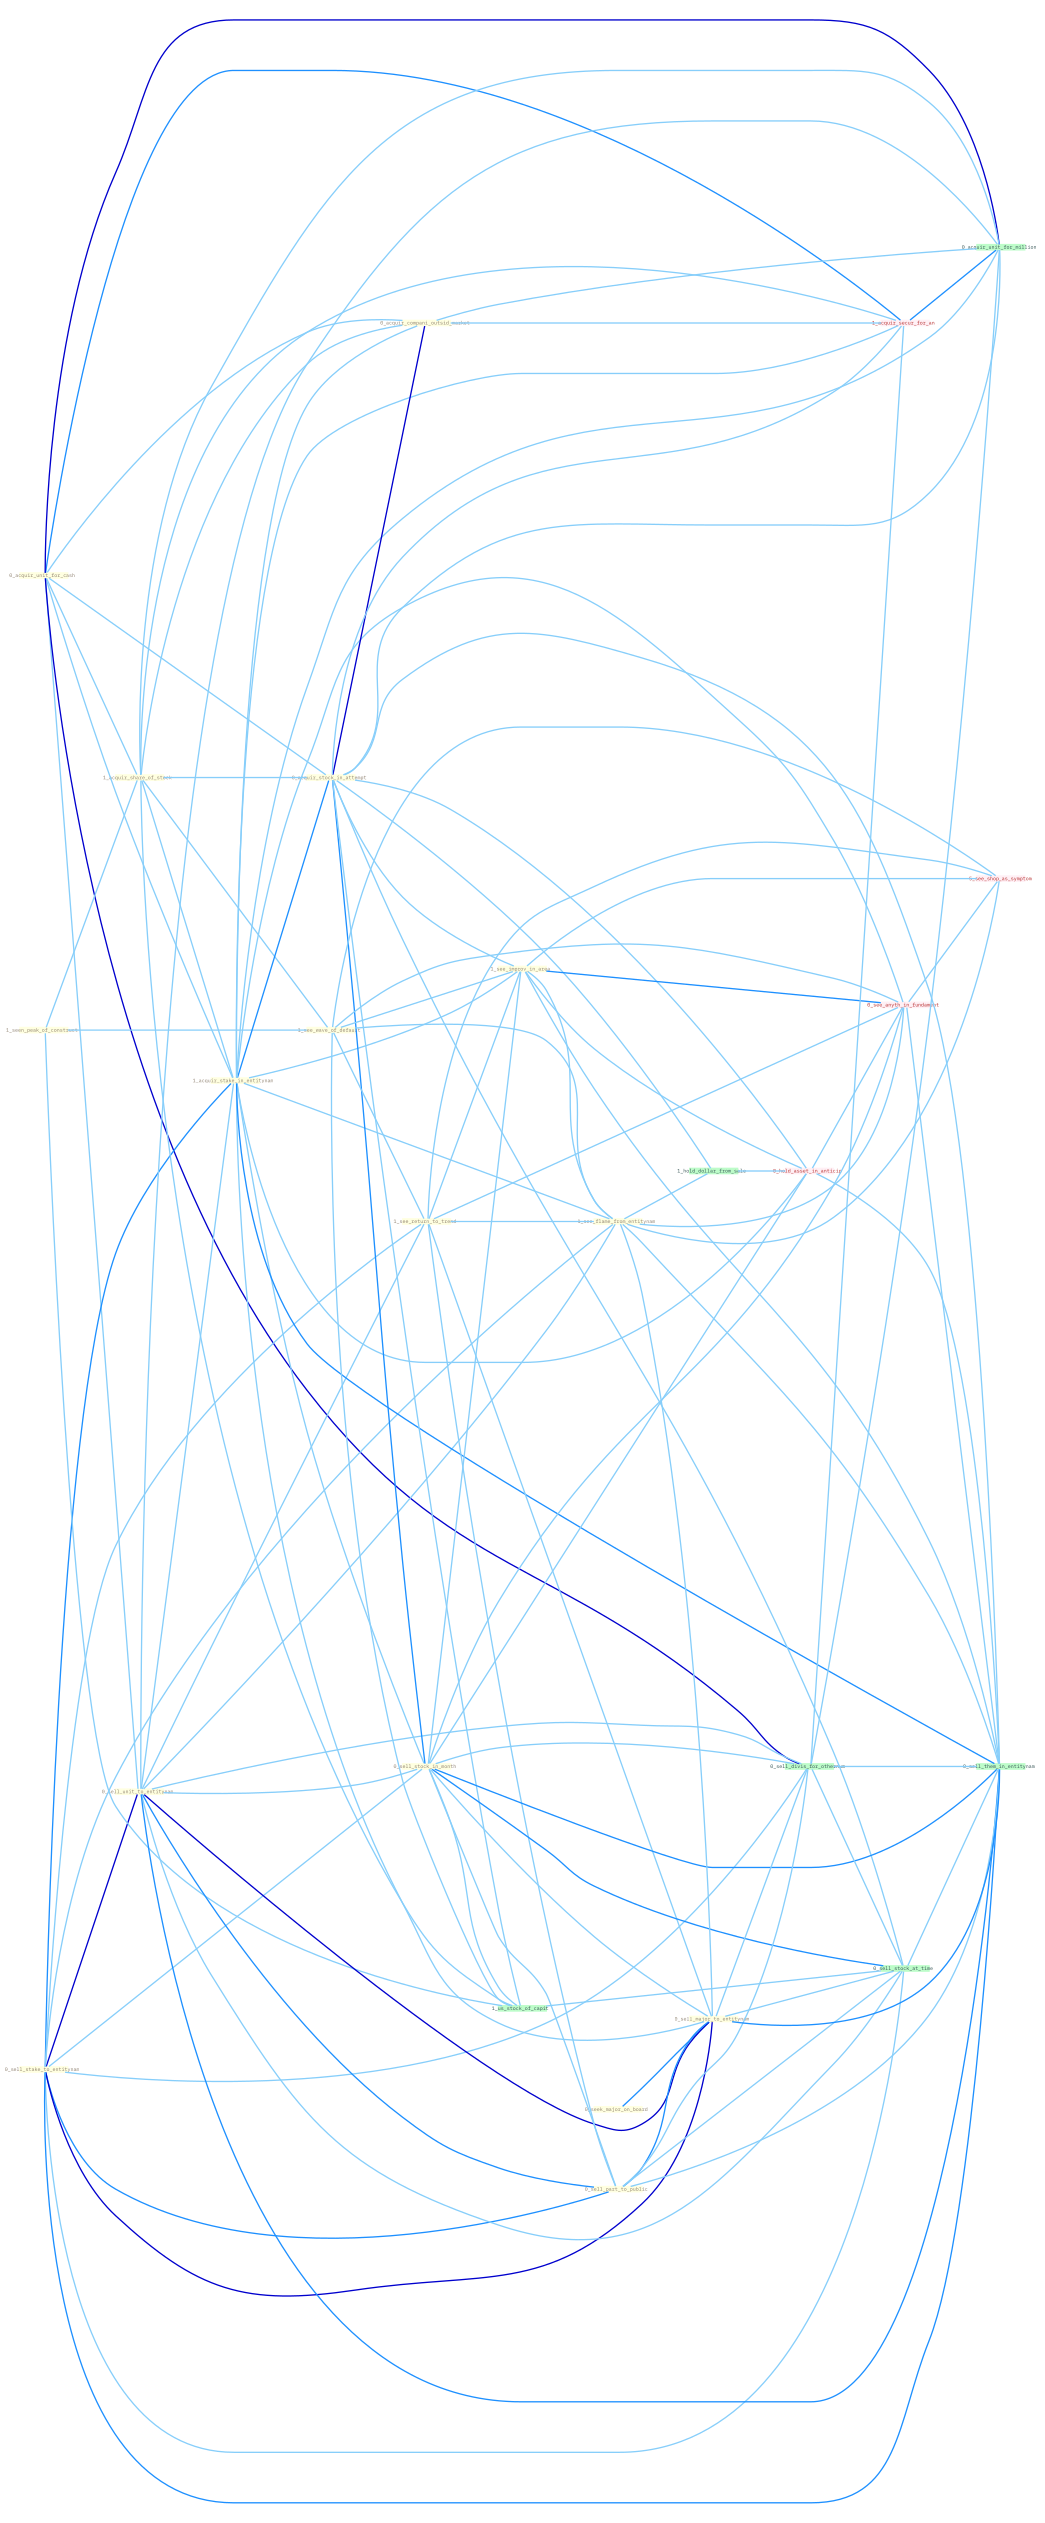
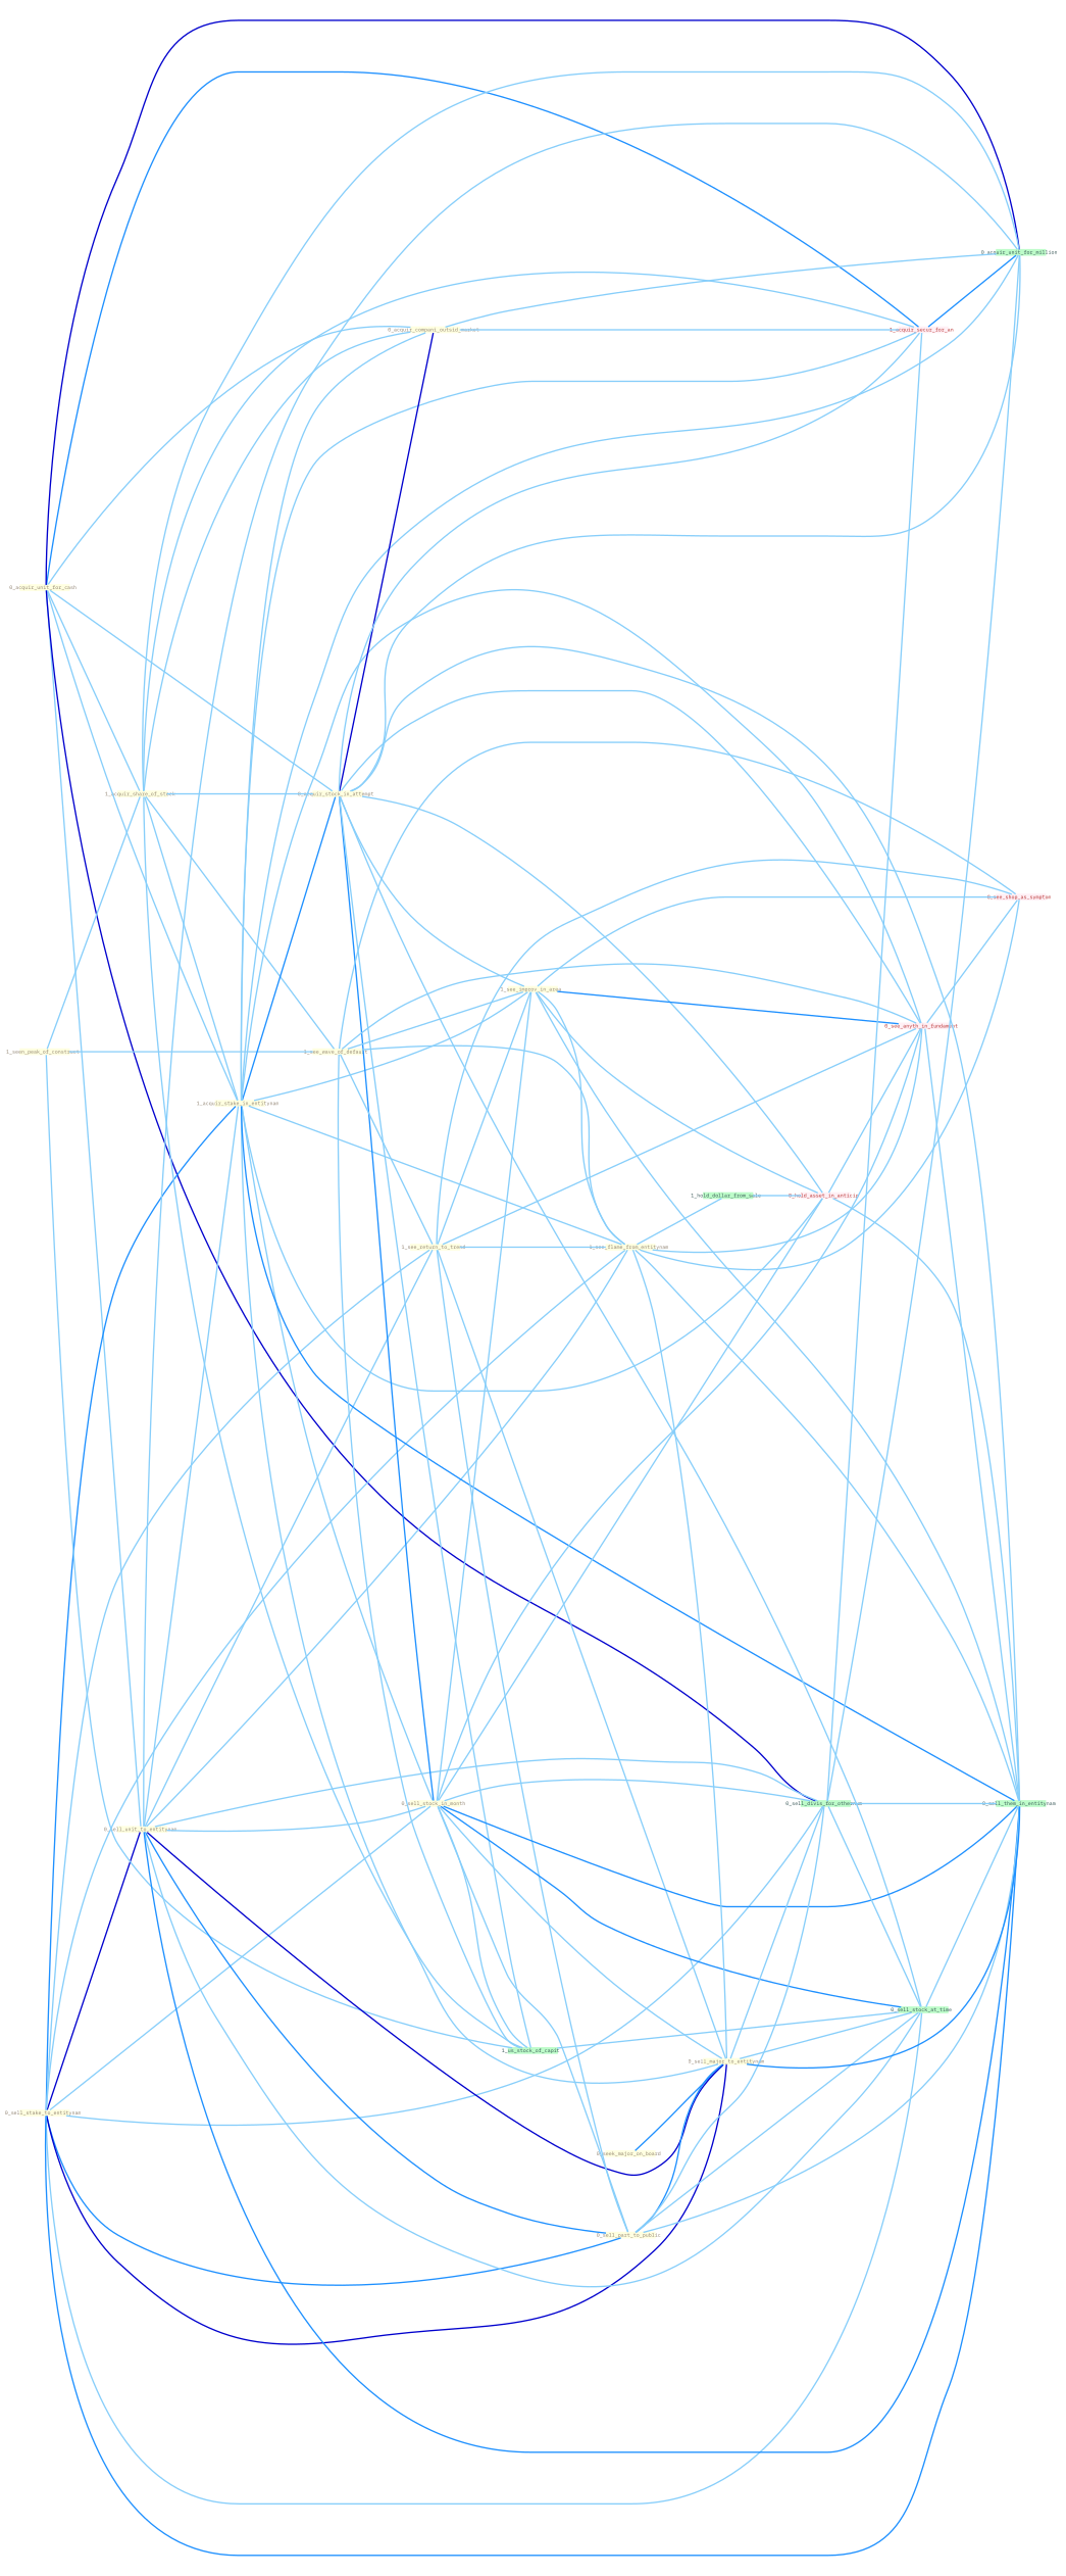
  graph {
    fontname="IBM Plex Mono"
    rankdir=LR
    node [color="#ffffe0" fixedsize=true fontcolor="#8b7d6b" fontname="IBM Plex Mono" fontsize=4 shape=polygon style=filled]
    edge [color="#87cefa" fontname="IBM Plex Mono" w=1]
    "0_acquir_unit_for_cash " [height=.06 width=.5]
    "0_seek_major_on_board " [height=.06 width=.5]
    "0_sell_stake_to_entitynam " [height=.06 width=.5]
    "1_seen_peak_of_construct " [height=.06 width=.5]
    "1_acquir_share_of_stock " [height=.06 width=.5]
    "0_sell_unit_to_entitynam " [height=.06 width=.5]
    "1_acquir_stake_in_entitynam " [height=.06 width=.5]
    "0_acquir_stock_in_attempt " [height=.06 width=.5]
    "1_see_wave_of_default " [height=.06 width=.5]
    "1_see_return_to_trend " [height=.06 width=.5]
    "0_sell_stock_in_month " [height=.06 width=.5]
    "1_see_improv_in_area " [height=.06 width=.5]
    "1_see_flame_from_entitynam " [height=.06 width=.5]
    "0_sell_part_to_public " [height=.06 width=.5]
    "0_sell_major_to_entitynam " [height=.06 width=.5]
    "0_acquir_compani_outsid_market " [height=.06 width=.5]
    "1_acquir_secur_for_an " [color="#fff0f5" fontcolor="#b22222" height=.06 width=.5]
    "0_hold_asset_in_anticip " [color="#fff0f5" fontcolor="#b22222" height=.06 width=.5]
    "0_see_anyth_in_fundament " [color="#fff0f5" fontcolor="#b22222" height=.06 width=.5]
-   "0_see_shop_as_symptom " [color="#fff0f5" fontcolor="#b22222" height=.06 width=.5 label="5_see_shop_as_symptom"]
+   "0_see_shop_as_symptom " [color="#fff0f5" fontcolor="#b22222" height=.06 width=.5]
    "0_sell_divis_for_othernum " [color="#BDFCC9" fontcolor="#2f4f4f" height=.06 width=.5]
    "0_acquir_unit_for_million " [color="#BDFCC9" fontcolor="#2f4f4f" height=.06 width=.5]
    "0_sell_stock_at_time " [color="#BDFCC9" fontcolor="#2f4f4f" height=.06 width=.5]
    "0_sell_them_in_entitynam " [color="#BDFCC9" fontcolor="#2f4f4f" height=.06 width=.5]
    "1_us_stock_of_capit " [color="#BDFCC9" fontcolor="#2f4f4f" height=.06 width=.5]
    "1_hold_dollar_from_sale " [color="#BDFCC9" fontcolor="#2f4f4f" height=.06 width=.5]
    subgraph sub_1 {
      "0_acquir_unit_for_cash "
      "0_seek_major_on_board "
      "0_sell_stake_to_entitynam "
      "1_seen_peak_of_construct "
      "1_acquir_share_of_stock "
      "0_sell_unit_to_entitynam "
      "1_acquir_stake_in_entitynam "
      "0_acquir_stock_in_attempt "
      "1_see_wave_of_default "
      "1_see_return_to_trend "
      "0_sell_stock_in_month "
      "1_see_improv_in_area "
      "1_see_flame_from_entitynam "
      "0_sell_part_to_public "
      "0_sell_major_to_entitynam "
      "0_acquir_compani_outsid_market "
    }
    subgraph sub_2 {
      "1_acquir_secur_for_an "
      "0_hold_asset_in_anticip "
      "0_see_anyth_in_fundament "
      "0_see_shop_as_symptom "
    }
    "0_acquir_unit_for_cash " -- "1_acquir_share_of_stock "
    "0_acquir_unit_for_cash " -- "0_sell_unit_to_entitynam "
    "0_acquir_unit_for_cash " -- "1_acquir_stake_in_entitynam "
    "0_acquir_unit_for_cash " -- "0_acquir_stock_in_attempt "
    "0_acquir_unit_for_cash " -- "0_acquir_compani_outsid_market "
    "0_acquir_unit_for_cash " -- "1_acquir_secur_for_an " [color="#1e90ff" w=2]
    "0_acquir_unit_for_cash " -- "0_sell_divis_for_othernum " [color="#0000cd"]
    "0_acquir_unit_for_cash " -- "0_acquir_unit_for_million " [color="#0000cd" w=3]
    "0_seek_major_on_board " -- "0_sell_major_to_entitynam " [color="#1e90ff"]
    "0_sell_stake_to_entitynam " -- "0_sell_unit_to_entitynam " [color="#0000cd" w=3]
    "0_sell_stake_to_entitynam " -- "1_acquir_stake_in_entitynam " [color="#1e90ff" w=2]
    "0_sell_stake_to_entitynam " -- "1_see_return_to_trend "
    "0_sell_stake_to_entitynam " -- "0_sell_stock_in_month "
    "0_sell_stake_to_entitynam " -- "1_see_flame_from_entitynam "
    "0_sell_stake_to_entitynam " -- "0_sell_part_to_public " [color="#1e90ff" w=2]
    "0_sell_stake_to_entitynam " -- "0_sell_major_to_entitynam " [color="#0000cd" w=3]
    "0_sell_stake_to_entitynam " -- "0_sell_divis_for_othernum "
    "0_sell_stake_to_entitynam " -- "0_sell_stock_at_time "
    "0_sell_stake_to_entitynam " -- "0_sell_them_in_entitynam " [color="#1e90ff" w=2]
    "1_seen_peak_of_construct " -- "1_acquir_share_of_stock "
    "1_seen_peak_of_construct " -- "1_see_wave_of_default "
    "1_seen_peak_of_construct " -- "1_us_stock_of_capit "
    "1_acquir_share_of_stock " -- "1_acquir_stake_in_entitynam "
    "1_acquir_share_of_stock " -- "0_acquir_stock_in_attempt "
    "1_acquir_share_of_stock " -- "1_see_wave_of_default "
    "1_acquir_share_of_stock " -- "0_acquir_compani_outsid_market "
    "1_acquir_share_of_stock " -- "1_acquir_secur_for_an "
    "1_acquir_share_of_stock " -- "0_acquir_unit_for_million "
    "1_acquir_share_of_stock " -- "1_us_stock_of_capit "
    "0_sell_unit_to_entitynam " -- "1_acquir_stake_in_entitynam "
    "0_sell_unit_to_entitynam " -- "1_see_return_to_trend "
    "0_sell_unit_to_entitynam " -- "0_sell_stock_in_month "
    "0_sell_unit_to_entitynam " -- "1_see_flame_from_entitynam "
    "0_sell_unit_to_entitynam " -- "0_sell_part_to_public " [color="#1e90ff" w=2]
    "0_sell_unit_to_entitynam " -- "0_sell_major_to_entitynam " [color="#0000cd" w=3]
    "0_sell_unit_to_entitynam " -- "0_sell_divis_for_othernum "
    "0_sell_unit_to_entitynam " -- "0_acquir_unit_for_million "
    "0_sell_unit_to_entitynam " -- "0_sell_stock_at_time "
    "0_sell_unit_to_entitynam " -- "0_sell_them_in_entitynam " [color="#1e90ff" w=2]
    "1_acquir_stake_in_entitynam " -- "0_acquir_stock_in_attempt " [color="#1e90ff" w=2]
    "1_acquir_stake_in_entitynam " -- "0_sell_stock_in_month "
    "1_acquir_stake_in_entitynam " -- "1_see_improv_in_area "
    "1_acquir_stake_in_entitynam " -- "1_see_flame_from_entitynam "
    "1_acquir_stake_in_entitynam " -- "0_sell_major_to_entitynam "
    "1_acquir_stake_in_entitynam " -- "0_acquir_compani_outsid_market "
    "1_acquir_stake_in_entitynam " -- "1_acquir_secur_for_an "
    "1_acquir_stake_in_entitynam " -- "0_hold_asset_in_anticip "
    "1_acquir_stake_in_entitynam " -- "0_see_anyth_in_fundament "
    "1_acquir_stake_in_entitynam " -- "0_acquir_unit_for_million "
    "1_acquir_stake_in_entitynam " -- "0_sell_them_in_entitynam " [color="#1e90ff" w=2]
    "0_acquir_stock_in_attempt " -- "0_sell_stock_in_month " [color="#1e90ff" w=2]
    "0_acquir_stock_in_attempt " -- "1_see_improv_in_area "
    "0_acquir_stock_in_attempt " -- "0_acquir_compani_outsid_market " [color="#0000cd"]
    "0_acquir_stock_in_attempt " -- "1_acquir_secur_for_an "
    "0_acquir_stock_in_attempt " -- "0_hold_asset_in_anticip "
-   "0_acquir_stock_in_attempt " -- "1_hold_dollar_from_sale "
+   "0_acquir_stock_in_attempt " -- "0_see_anyth_in_fundament "
    "0_acquir_stock_in_attempt " -- "0_acquir_unit_for_million "
    "0_acquir_stock_in_attempt " -- "0_sell_stock_at_time "
    "0_acquir_stock_in_attempt " -- "0_sell_them_in_entitynam "
    "0_acquir_stock_in_attempt " -- "1_us_stock_of_capit "
    "1_see_wave_of_default " -- "1_see_return_to_trend "
    "1_see_wave_of_default " -- "1_see_improv_in_area "
    "1_see_wave_of_default " -- "1_see_flame_from_entitynam "
    "1_see_wave_of_default " -- "0_see_anyth_in_fundament "
    "1_see_wave_of_default " -- "0_see_shop_as_symptom "
    "1_see_wave_of_default " -- "1_us_stock_of_capit "
    "1_see_return_to_trend " -- "1_see_improv_in_area "
    "1_see_return_to_trend " -- "1_see_flame_from_entitynam "
    "1_see_return_to_trend " -- "0_sell_part_to_public "
    "1_see_return_to_trend " -- "0_sell_major_to_entitynam "
    "1_see_return_to_trend " -- "0_see_anyth_in_fundament "
    "1_see_return_to_trend " -- "0_see_shop_as_symptom "
    "0_sell_stock_in_month " -- "1_see_improv_in_area "
    "0_sell_stock_in_month " -- "0_sell_part_to_public "
    "0_sell_stock_in_month " -- "0_sell_major_to_entitynam "
    "0_sell_stock_in_month " -- "0_hold_asset_in_anticip "
    "0_sell_stock_in_month " -- "0_see_anyth_in_fundament "
    "0_sell_stock_in_month " -- "0_sell_divis_for_othernum "
    "0_sell_stock_in_month " -- "0_sell_stock_at_time " [color="#1e90ff" w=2]
    "0_sell_stock_in_month " -- "0_sell_them_in_entitynam " [color="#1e90ff" w=2]
    "0_sell_stock_in_month " -- "1_us_stock_of_capit "
    "1_see_improv_in_area " -- "1_see_flame_from_entitynam "
    "1_see_improv_in_area " -- "0_hold_asset_in_anticip "
    "1_see_improv_in_area " -- "0_see_anyth_in_fundament " [color="#1e90ff" w=2]
    "1_see_improv_in_area " -- "0_see_shop_as_symptom "
    "1_see_improv_in_area " -- "0_sell_them_in_entitynam "
    "1_see_flame_from_entitynam " -- "0_sell_major_to_entitynam "
    "1_see_flame_from_entitynam " -- "0_see_anyth_in_fundament "
    "1_see_flame_from_entitynam " -- "0_see_shop_as_symptom "
    "1_see_flame_from_entitynam " -- "0_sell_them_in_entitynam "
    "1_see_flame_from_entitynam " -- "1_hold_dollar_from_sale "
    "0_sell_part_to_public " -- "0_sell_major_to_entitynam " [color="#1e90ff" w=2]
    "0_sell_part_to_public " -- "0_sell_divis_for_othernum "
    "0_sell_part_to_public " -- "0_sell_stock_at_time "
    "0_sell_part_to_public " -- "0_sell_them_in_entitynam "
    "0_sell_major_to_entitynam " -- "0_sell_divis_for_othernum "
    "0_sell_major_to_entitynam " -- "0_sell_stock_at_time "
    "0_sell_major_to_entitynam " -- "0_sell_them_in_entitynam " [color="#1e90ff" w=2]
    "0_acquir_compani_outsid_market " -- "1_acquir_secur_for_an "
    "0_acquir_compani_outsid_market " -- "0_acquir_unit_for_million "
    "1_acquir_secur_for_an " -- "0_acquir_unit_for_million " [color="#1e90ff" w=2]
    "0_hold_asset_in_anticip " -- "0_see_anyth_in_fundament "
    "0_hold_asset_in_anticip " -- "0_sell_them_in_entitynam "
    "0_see_anyth_in_fundament " -- "0_see_shop_as_symptom "
    "0_see_anyth_in_fundament " -- "0_sell_them_in_entitynam "
    "0_sell_divis_for_othernum " -- "1_acquir_secur_for_an "
    "0_sell_divis_for_othernum " -- "0_acquir_unit_for_million "
    "0_sell_divis_for_othernum " -- "0_sell_stock_at_time "
    "0_sell_divis_for_othernum " -- "0_sell_them_in_entitynam "
    "0_sell_stock_at_time " -- "0_sell_them_in_entitynam "
    "1_us_stock_of_capit " -- "0_sell_stock_at_time "
    "1_hold_dollar_from_sale " -- "0_hold_asset_in_anticip "
  }
